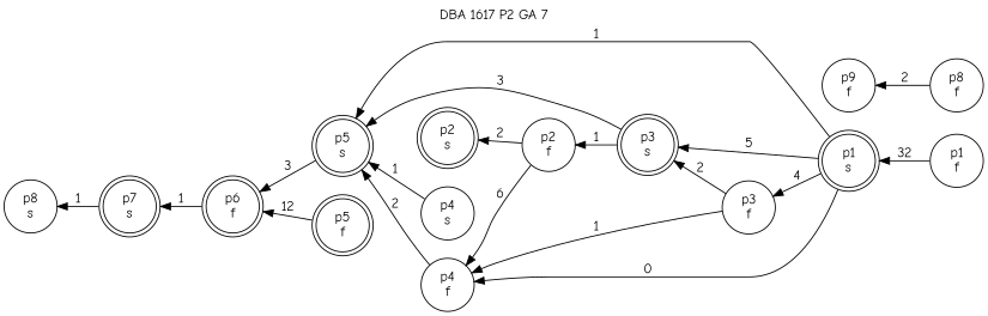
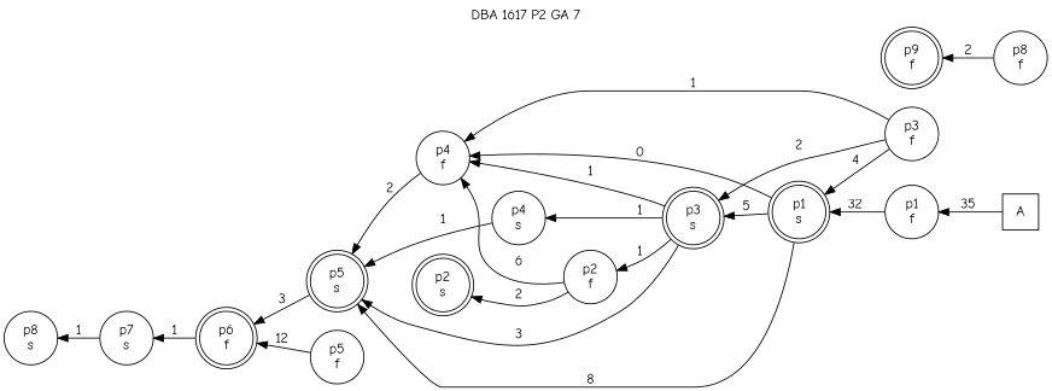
  digraph {
    fontname="Comic Neue"
    label=" DBA 1617 P2 GA 7 "
    labelloc=tl
    rankdir=RL
    node [fontname="Comic Neue" shape=circle]
    edge [fontname="Comic Neue"]
+   n1 [label=A shape=square]
    n2 [label="p1\nf"]
    n3 [label="p1\ns" shape=doublecircle]
    n4 [label="p3\nf"]
    n5 [label="p3\ns" shape=doublecircle]
    n6 [label="p4\nf"]
    n7 [label="p5\ns" shape=doublecircle]
    n8 [label="p2\nf"]
    n9 [label="p2\ns" shape=doublecircle]
    n10 [label="p4\ns"]
    n11 [label="p6\nf" shape=doublecircle]
-   n12 [label="p5\nf" shape=doublecircle]
-   n13 [label="p7\ns" shape=doublecircle]
+   n12 [label="p5\nf"]
+   n13 [label="p7\ns"]
    n14 [label="p8\ns"]
    n15 [label="p8\nf"]
-   n16 [label="p9\nf"]
+   n16 [label="p9\nf" shape=doublecircle]
+   n1 -> n2 [label=35]
    n2 -> n3 [label=32]
-   n3 -> n4 [label=4]
+   n4 -> n3 [label=4]
    n3 -> n5 [label=5]
    n3 -> n6 [label=0]
-   n3 -> n7 [label=1]
+   n3 -> n7 [label=8]
    n4 -> n5 [label=2]
    n4 -> n6 [label=1]
+   n5 -> n6 [label=1]
    n5 -> n7 [label=3]
    n5 -> n8 [label=1]
+   n5 -> n10 [label=1]
    n6 -> n7 [label=2]
    n7 -> n11 [label=3]
    n8 -> n6 [label=6]
    n8 -> n9 [label=2]
    n10 -> n7 [label=1]
    n11 -> n13 [label=1]
    n12 -> n11 [label=12]
    n13 -> n14 [label=1]
    n15 -> n16 [label=2]
  }
